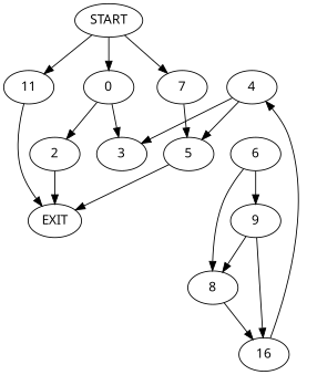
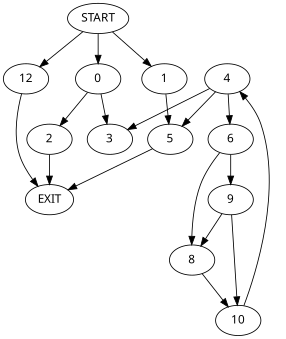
  digraph {
    fontname="Noto Sans"
    node [fontname="Noto Sans"]
    edge [fontname="Noto Sans"]
    n1 [label=START]
    n2 [label=0]
-   7
-   11
+   7 [label=1]
+   11 [label=12]
    2
    3
    5
    n8 [label=EXIT]
    4
    6
    8
    9
-   10 [label=16]
+   10
    n1 -> n2
    n1 -> 7
    n1 -> 11
    n2 -> 2
    n2 -> 3
    7 -> 5
    11 -> n8
    2 -> n8
    5 -> n8
    4 -> 3
    4 -> 5
+   4 -> 6
    6 -> 8
    6 -> 9
    8 -> 10
    9 -> 8
    9 -> 10
    10 -> 4
  }
